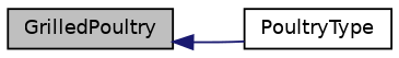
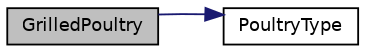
  digraph {
    rankdir=LR
    node [color=black fontname=Helvetica fontsize=10 shape=record style=filled]
    n1 [fillcolor=grey75 fontcolor=black height=0.2 label=GrilledPoultry width=0.4]
    n2 [fillcolor=white height=0.2 label=PoultryType width=0.4]
-   n1 -> n2 [color=midnightblue dir=back fontname=Helvetica fontsize=10 labelfontname=Helvetica labelfontsize=10 style=solid]
+   n2 -> n1 [color=midnightblue dir=back fontname=Helvetica fontsize=10 labelfontname=Helvetica labelfontsize=10 style=solid]
  }
